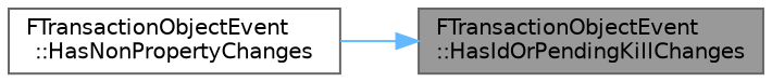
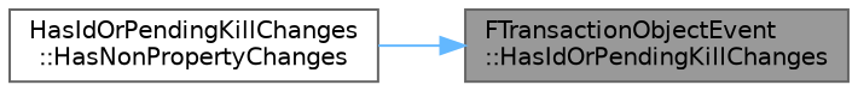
  digraph {
    rankdir=RL
    node [fontname=Helvetica fontsize=10 shape=box style=filled]
    n1 [color=gray40 fillcolor=grey60 fontcolor=black height=0.2 label="FTransactionObjectEvent\l::HasIdOrPendingKillChanges" width=0.4]
-   n2 [color=grey40 fillcolor=white height=0.2 label="FTransactionObjectEvent\l::HasNonPropertyChanges" width=0.4]
+   n2 [color=grey40 fillcolor=white height=0.2 label="HasIdOrPendingKillChanges\l::HasNonPropertyChanges" width=0.4]
    n1 -> n2 [color=steelblue1 dir=back fontname=Helvetica fontsize=10 labelfontname=Helvetica labelfontsize=10 style=solid]
  }
